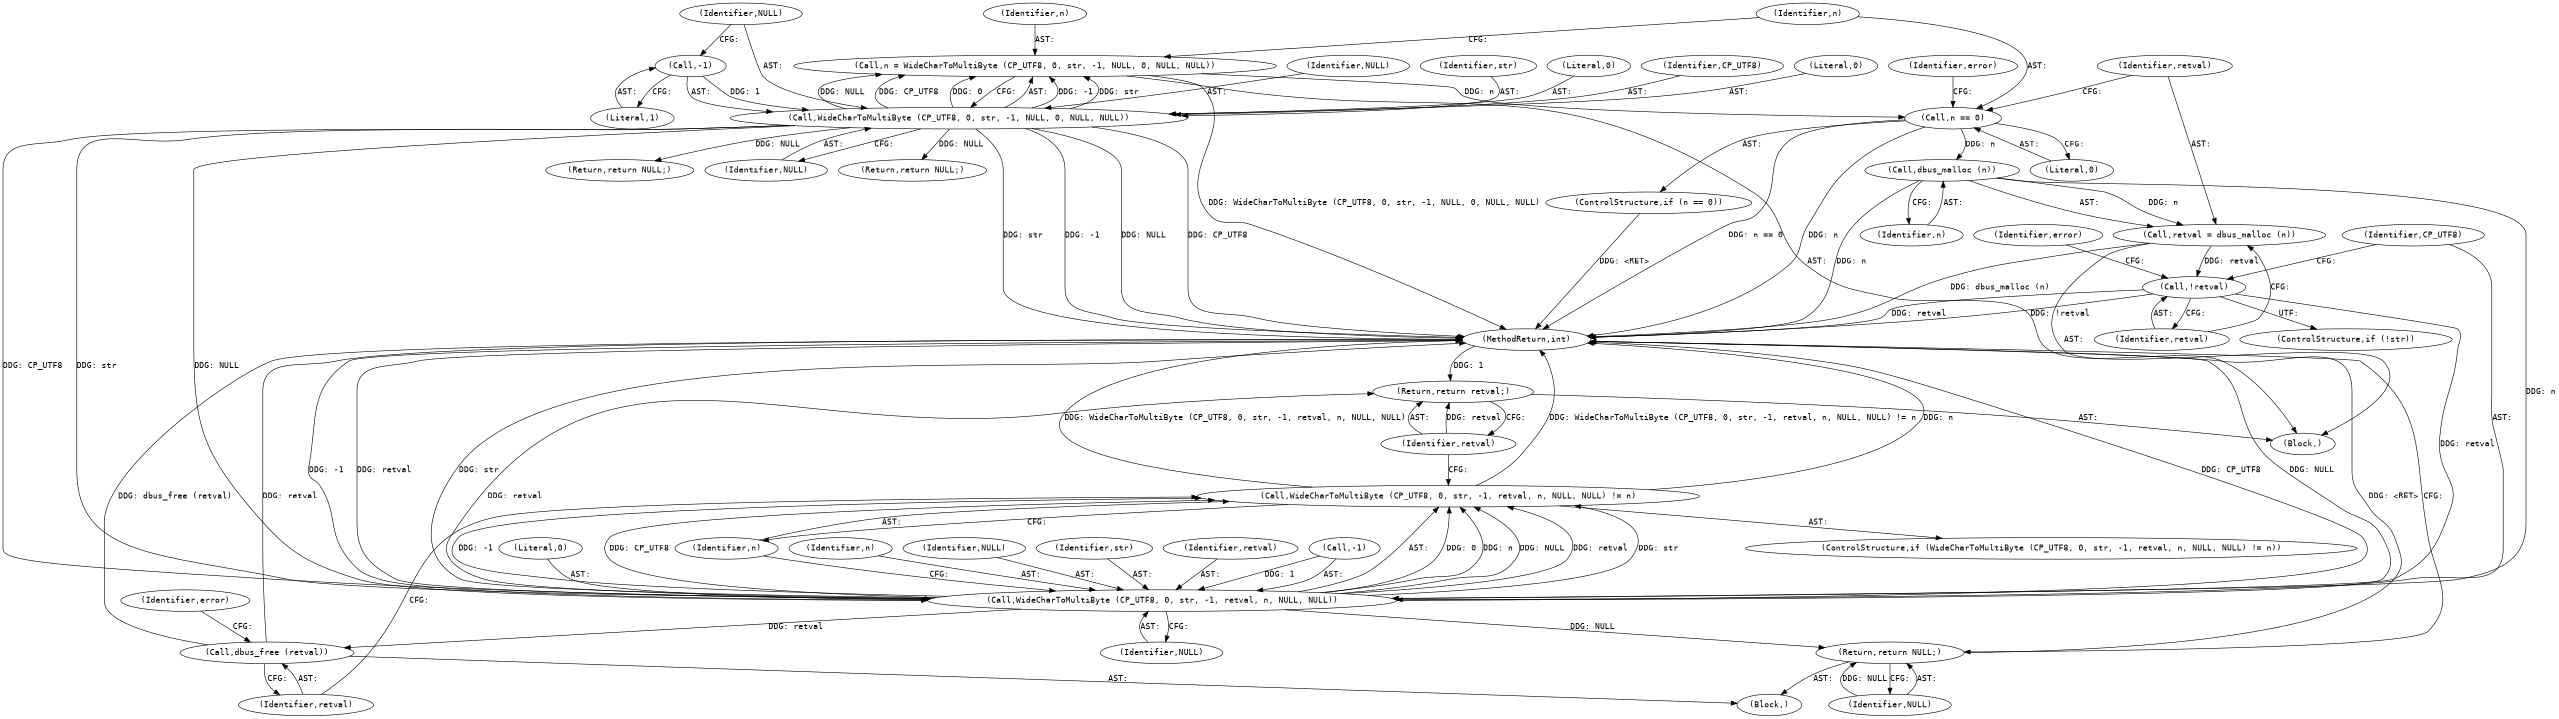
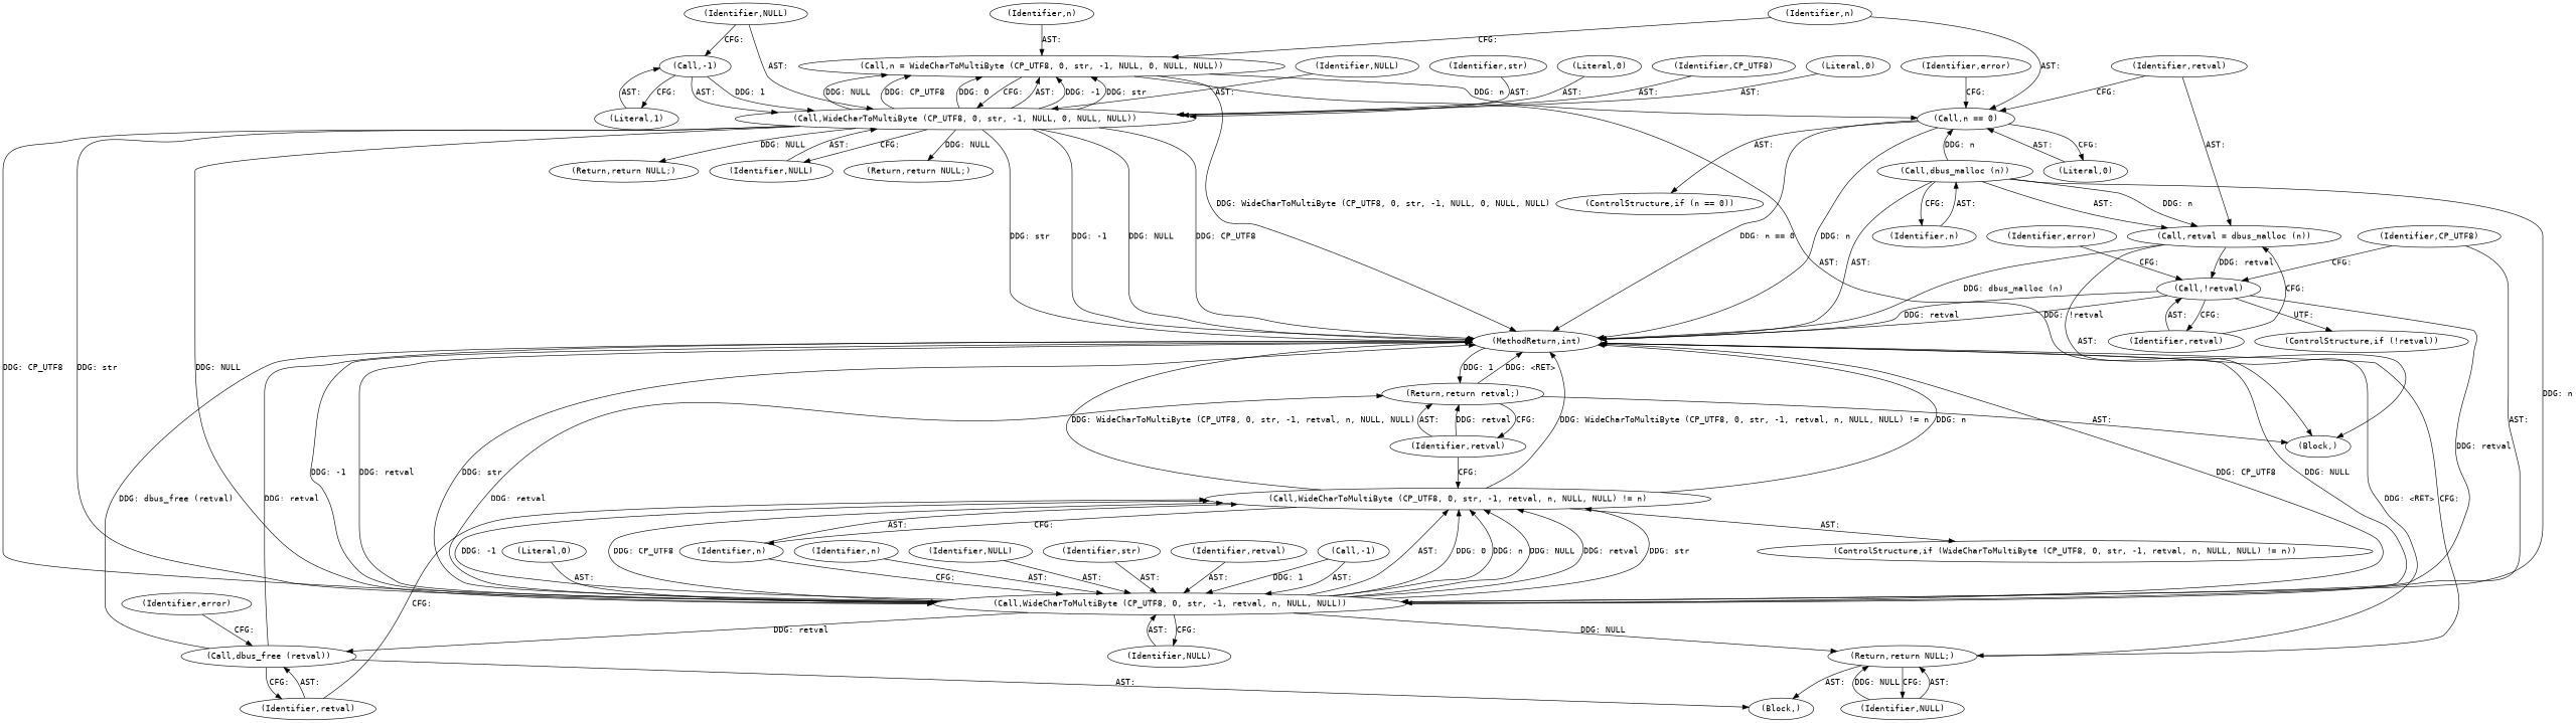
  digraph {
    fontname="DejaVu Sans Mono"
    node [fontname="DejaVu Sans Mono"]
    edge [fontname="DejaVu Sans Mono"]
    n1 [label="(Call,retval = dbus_malloc (n))"]
    n2 [label="(Call,!retval)"]
    n3 [label="(Block,)"]
    n4 [label="(MethodReturn,int)"]
    n5 [label="(Call,dbus_malloc (n))"]
    n6 [label="(Call,WideCharToMultiByte (CP_UTF8, 0, str, -1, retval, n, NULL, NULL))"]
    n7 [label="(Identifier,n)"]
-   n8 [label="(ControlStructure,if (!str))"]
+   n8 [label="(ControlStructure,if (!retval))"]
    n9 [label="(Identifier,retval)"]
    n10 [label="(Return,return NULL;)"]
    n11 [label="(Return,return retval;)"]
    n12 [label="(Call,WideCharToMultiByte (CP_UTF8, 0, str, -1, retval, n, NULL, NULL) != n)"]
    n13 [label="(Call,dbus_free (retval))"]
    n14 [label="(Identifier,NULL)"]
    n15 [label="(Call,n == 0)"]
    n16 [label="(ControlStructure,if (n == 0))"]
    n17 [label="(Literal,0)"]
    n18 [label="(Call,n = WideCharToMultiByte (CP_UTF8, 0, str, -1, NULL, 0, NULL, NULL))"]
    n19 [label="(Call,WideCharToMultiByte (CP_UTF8, 0, str, -1, NULL, 0, NULL, NULL))"]
    n20 [label="(Identifier,NULL)"]
    n21 [label="(Return,return NULL;)"]
    n22 [label="(Return,return NULL;)"]
    n23 [label="(Call,-1)"]
    n24 [label="(Literal,1)"]
    n25 [label="(Identifier,n)"]
    n26 [label="(ControlStructure,if (WideCharToMultiByte (CP_UTF8, 0, str, -1, retval, n, NULL, NULL) != n))"]
    n27 [label="(Block,)"]
    n28 [label="(Identifier,retval)"]
    n29 [label="(Identifier,NULL)"]
    n30 [label="(Identifier,retval)"]
    n31 [label="(Literal,0)"]
    n32 [label="(Identifier,retval)"]
    n33 [label="(Identifier,CP_UTF8)"]
    n34 [label="(Identifier,n)"]
    n35 [label="(Identifier,NULL)"]
    n36 [label="(Identifier,NULL)"]
    n37 [label="(Identifier,str)"]
    n38 [label="(Literal,0)"]
    n39 [label="(Identifier,n)"]
    n40 [label="(Identifier,NULL)"]
    n41 [label="(Identifier,str)"]
    n42 [label="(Identifier,error)"]
    n43 [label="(Identifier,error)"]
    n44 [label="(Identifier,CP_UTF8)"]
    n45 [label="(Identifier,retval)"]
    n46 [label="(Call,-1)"]
    n47 [label="(Identifier,n)"]
    n48 [label="(Identifier,error)"]
    n49 [label="(Literal,0)"]
    n1 -> n2 [label="DDG: retval"]
    n1 -> n3 [label="AST: "]
    n1 -> n4 [label="DDG: dbus_malloc (n)"]
    n2 -> n4 [label="DDG: !retval"]
    n2 -> n4 [label="DDG: retval"]
    n2 -> n6 [label="DDG: retval"]
    n2 -> n8 [label="UTF: "]
    n2 -> n9 [label="CFG: "]
    n4 -> n10 [label="CFG: "]
    n4 -> n11 [label="DDG: 1"]
    n5 -> n1 [label="AST: "]
    n5 -> n1 [label="DDG: n"]
-   n5 -> n4 [label="DDG: n"]
+   n5 -> n4 [label="AST: "]
    n5 -> n6 [label="DDG: n"]
    n5 -> n7 [label="CFG: "]
    n6 -> n4 [label="DDG: NULL"]
    n6 -> n4 [label="DDG: -1"]
    n6 -> n4 [label="DDG: retval"]
    n6 -> n4 [label="DDG: str"]
    n6 -> n4 [label="DDG: CP_UTF8"]
    n6 -> n10 [label="DDG: NULL"]
    n6 -> n11 [label="DDG: retval"]
    n6 -> n12 [label="AST: "]
    n6 -> n12 [label="DDG: 0"]
    n6 -> n12 [label="DDG: n"]
    n6 -> n12 [label="DDG: NULL"]
    n6 -> n12 [label="DDG: retval"]
    n6 -> n12 [label="DDG: str"]
    n6 -> n12 [label="DDG: -1"]
    n6 -> n12 [label="DDG: CP_UTF8"]
    n6 -> n13 [label="DDG: retval"]
    n6 -> n14 [label="CFG: "]
    n7 -> n5 [label="AST: "]
    n9 -> n1 [label="CFG: "]
    n9 -> n2 [label="AST: "]
    n10 -> n4 [label="DDG: <RET>"]
    n10 -> n27 [label="AST: "]
    n10 -> n29 [label="CFG: "]
    n11 -> n3 [label="AST: "]
-   n16 -> n4 [label="DDG: <RET>"]
+   n11 -> n4 [label="DDG: <RET>"]
    n11 -> n30 [label="CFG: "]
    n12 -> n4 [label="DDG: WideCharToMultiByte (CP_UTF8, 0, str, -1, retval, n, NULL, NULL)"]
    n12 -> n4 [label="DDG: WideCharToMultiByte (CP_UTF8, 0, str, -1, retval, n, NULL, NULL) != n"]
    n12 -> n4 [label="DDG: n"]
    n12 -> n25 [label="CFG: "]
    n12 -> n26 [label="AST: "]
    n13 -> n4 [label="DDG: retval"]
    n13 -> n4 [label="DDG: dbus_free (retval)"]
    n13 -> n27 [label="AST: "]
    n13 -> n28 [label="CFG: "]
    n14 -> n6 [label="AST: "]
    n15 -> n4 [label="DDG: n == 0"]
    n15 -> n4 [label="DDG: n"]
-   n15 -> n5 [label="DDG: n"]
+   n5 -> n15 [label="DDG: n"]
    n15 -> n16 [label="AST: "]
    n15 -> n17 [label="CFG: "]
    n17 -> n15 [label="AST: "]
    n18 -> n3 [label="AST: "]
    n18 -> n4 [label="DDG: WideCharToMultiByte (CP_UTF8, 0, str, -1, NULL, 0, NULL, NULL)"]
    n18 -> n15 [label="DDG: n"]
    n18 -> n19 [label="CFG: "]
    n19 -> n4 [label="DDG: -1"]
    n19 -> n4 [label="DDG: NULL"]
    n19 -> n4 [label="DDG: CP_UTF8"]
    n19 -> n4 [label="DDG: str"]
    n19 -> n6 [label="DDG: CP_UTF8"]
    n19 -> n6 [label="DDG: str"]
    n19 -> n6 [label="DDG: NULL"]
    n19 -> n18 [label="AST: "]
    n19 -> n18 [label="DDG: -1"]
    n19 -> n18 [label="DDG: str"]
    n19 -> n18 [label="DDG: NULL"]
    n19 -> n18 [label="DDG: CP_UTF8"]
    n19 -> n18 [label="DDG: 0"]
    n19 -> n20 [label="CFG: "]
    n19 -> n21 [label="DDG: NULL"]
    n19 -> n22 [label="DDG: NULL"]
    n20 -> n19 [label="AST: "]
    n23 -> n19 [label="AST: "]
    n23 -> n19 [label="DDG: 1"]
    n23 -> n24 [label="CFG: "]
    n24 -> n23 [label="AST: "]
    n25 -> n6 [label="CFG: "]
    n25 -> n12 [label="AST: "]
    n28 -> n12 [label="CFG: "]
    n28 -> n13 [label="AST: "]
    n29 -> n10 [label="AST: "]
    n29 -> n10 [label="DDG: NULL"]
    n30 -> n11 [label="AST: "]
    n30 -> n11 [label="DDG: retval"]
    n30 -> n12 [label="CFG: "]
    n31 -> n6 [label="AST: "]
    n32 -> n1 [label="AST: "]
    n32 -> n15 [label="CFG: "]
    n33 -> n2 [label="CFG: "]
    n33 -> n6 [label="AST: "]
    n34 -> n6 [label="AST: "]
    n35 -> n19 [label="AST: "]
    n36 -> n6 [label="AST: "]
    n37 -> n19 [label="AST: "]
    n38 -> n19 [label="AST: "]
    n39 -> n15 [label="AST: "]
    n39 -> n18 [label="CFG: "]
    n40 -> n19 [label="AST: "]
    n40 -> n23 [label="CFG: "]
    n41 -> n6 [label="AST: "]
    n42 -> n2 [label="CFG: "]
    n43 -> n15 [label="CFG: "]
    n44 -> n19 [label="AST: "]
    n45 -> n6 [label="AST: "]
    n46 -> n6 [label="AST: "]
    n46 -> n6 [label="DDG: 1"]
    n47 -> n18 [label="AST: "]
    n48 -> n13 [label="CFG: "]
    n49 -> n19 [label="AST: "]
  }
